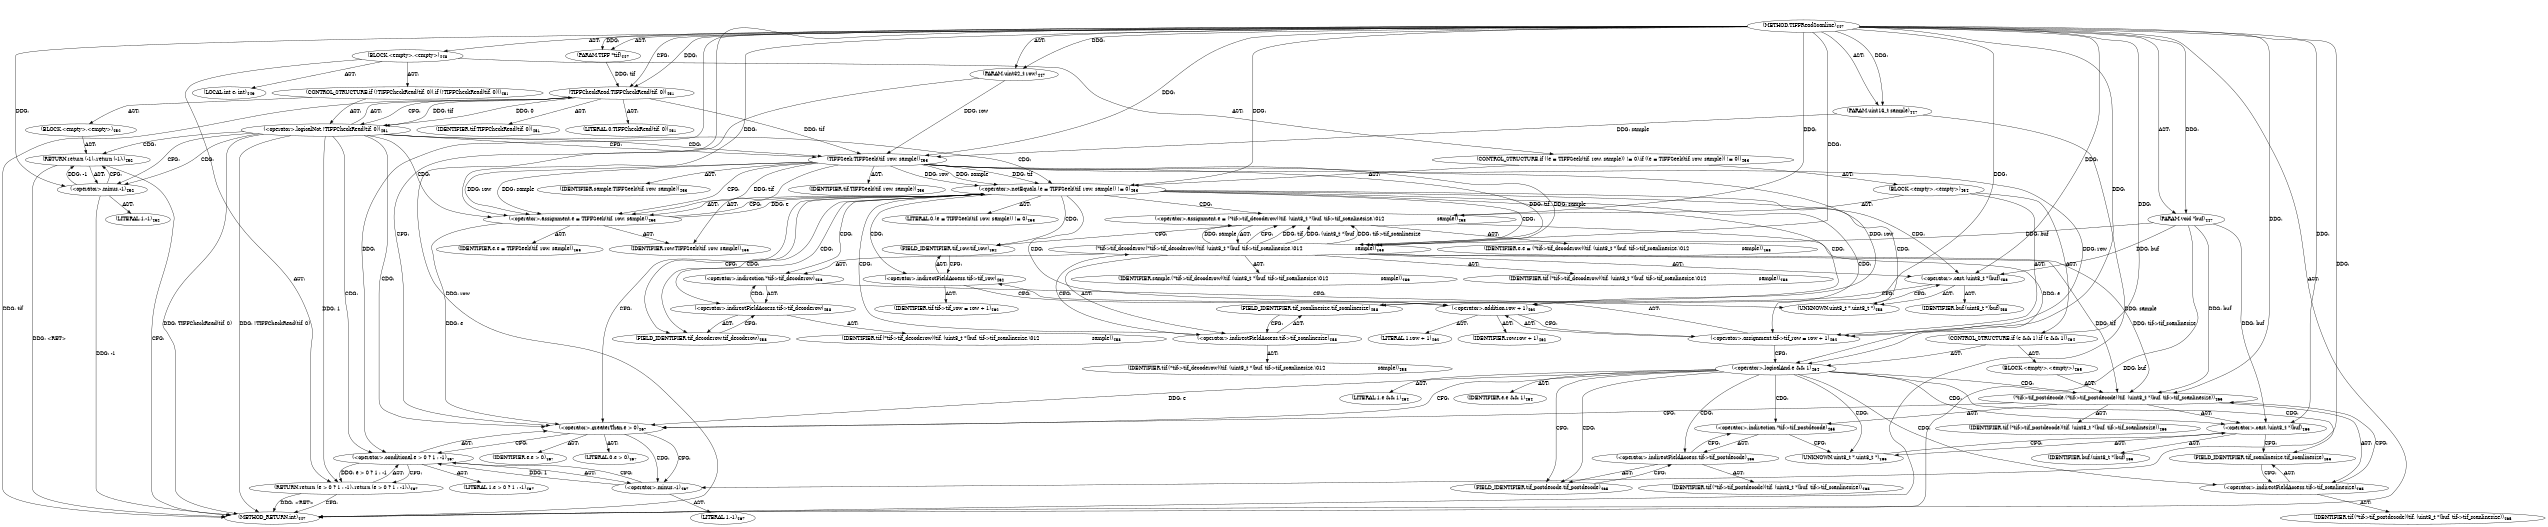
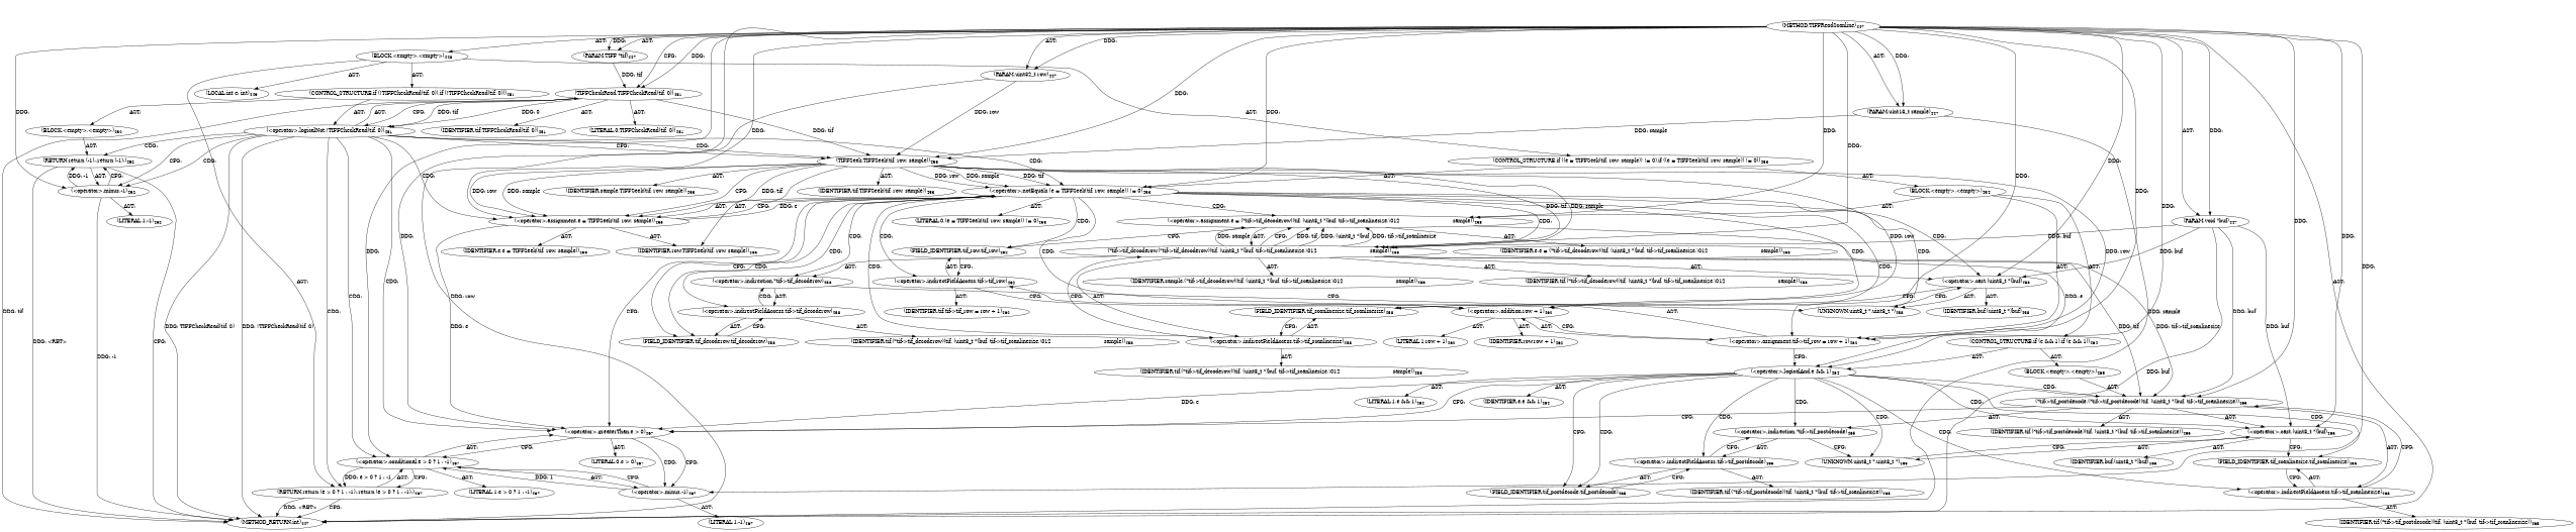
  digraph {
    n1 [label=<(METHOD,TIFFReadScanline)<SUB>447</SUB>>]
    n2 [label=<(PARAM,TIFF *tif)<SUB>447</SUB>>]
    n3 [label=<(PARAM,void *buf)<SUB>447</SUB>>]
    n4 [label=<(PARAM,uint32_t row)<SUB>447</SUB>>]
    n5 [label=<(PARAM,uint16_t sample)<SUB>447</SUB>>]
    n6 [label=<(BLOCK,&lt;empty&gt;,&lt;empty&gt;)<SUB>448</SUB>>]
    n7 [label=<(TIFFCheckRead,TIFFCheckRead(tif, 0))<SUB>451</SUB>>]
    n8 [label=<(&lt;operator&gt;.minus,-1)<SUB>452</SUB>>]
    n9 [label=<(&lt;operator&gt;.notEquals,(e = TIFFSeek(tif, row, sample)) != 0)<SUB>453</SUB>>]
    n10 [label=<(&lt;operator&gt;.assignment,e = TIFFSeek(tif, row, sample))<SUB>453</SUB>>]
    n11 [label=<(TIFFSeek,TIFFSeek(tif, row, sample))<SUB>453</SUB>>]
    n12 [label=<(&lt;operator&gt;.assignment,e = (*tif-&gt;tif_decoderow)(tif, (uint8_t *)buf, tif-&gt;tif_scanlinesize,\012                                  sample))<SUB>458</SUB>>]
    n13 [label=<(*tif-&gt;tif_decoderow,(*tif-&gt;tif_decoderow)(tif, (uint8_t *)buf, tif-&gt;tif_scanlinesize,\012                                  sample))<SUB>458</SUB>>]
    n14 [label=<(&lt;operator&gt;.cast,(uint8_t *)buf)<SUB>458</SUB>>]
    n15 [label=<(&lt;operator&gt;.assignment,tif-&gt;tif_row = row + 1)<SUB>462</SUB>>]
    n16 [label=<(&lt;operator&gt;.addition,row + 1)<SUB>462</SUB>>]
    n17 [label=<(&lt;operator&gt;.logicalAnd,e &amp;&amp; 1)<SUB>464</SUB>>]
    n18 [label=<(*tif-&gt;tif_postdecode,(*tif-&gt;tif_postdecode)(tif, (uint8_t *)buf, tif-&gt;tif_scanlinesize))<SUB>465</SUB>>]
    n19 [label=<(&lt;operator&gt;.cast,(uint8_t *)buf)<SUB>465</SUB>>]
    n20 [label=<(&lt;operator&gt;.conditional,e &gt; 0 ? 1 : -1)<SUB>467</SUB>>]
    n21 [label=<(&lt;operator&gt;.greaterThan,e &gt; 0)<SUB>467</SUB>>]
    n22 [label=<(&lt;operator&gt;.minus,-1)<SUB>467</SUB>>]
    n23 [label=<(METHOD_RETURN,int)<SUB>447</SUB>>]
    n24 [label=<(LOCAL,int e: int)<SUB>449</SUB>>]
    n25 [label=<(CONTROL_STRUCTURE,if (!TIFFCheckRead(tif, 0)),if (!TIFFCheckRead(tif, 0)))<SUB>451</SUB>>]
    n26 [label=<(CONTROL_STRUCTURE,if ((e = TIFFSeek(tif, row, sample)) != 0),if ((e = TIFFSeek(tif, row, sample)) != 0))<SUB>453</SUB>>]
    n27 [label=<(RETURN,return (e &gt; 0 ? 1 : -1);,return (e &gt; 0 ? 1 : -1);)<SUB>467</SUB>>]
    n28 [label=<(&lt;operator&gt;.logicalNot,!TIFFCheckRead(tif, 0))<SUB>451</SUB>>]
    n29 [label=<(IDENTIFIER,tif,TIFFCheckRead(tif, 0))<SUB>451</SUB>>]
    n30 [label=<(LITERAL,0,TIFFCheckRead(tif, 0))<SUB>451</SUB>>]
    n31 [label=<(RETURN,return (-1);,return (-1);)<SUB>452</SUB>>]
    n32 [label=<(LITERAL,1,-1)<SUB>452</SUB>>]
    n33 [label=<(LITERAL,0,(e = TIFFSeek(tif, row, sample)) != 0)<SUB>453</SUB>>]
    n34 [label=<(&lt;operator&gt;.indirection,*tif-&gt;tif_decoderow)<SUB>458</SUB>>]
    n35 [label=<(&lt;operator&gt;.indirectFieldAccess,tif-&gt;tif_decoderow)<SUB>458</SUB>>]
    n36 [label=<(FIELD_IDENTIFIER,tif_decoderow,tif_decoderow)<SUB>458</SUB>>]
    n37 [label=<(UNKNOWN,uint8_t *,uint8_t *)<SUB>458</SUB>>]
    n38 [label=<(&lt;operator&gt;.indirectFieldAccess,tif-&gt;tif_scanlinesize)<SUB>458</SUB>>]
    n39 [label=<(FIELD_IDENTIFIER,tif_scanlinesize,tif_scanlinesize)<SUB>458</SUB>>]
    n40 [label=<(&lt;operator&gt;.indirectFieldAccess,tif-&gt;tif_row)<SUB>462</SUB>>]
    n41 [label=<(FIELD_IDENTIFIER,tif_row,tif_row)<SUB>462</SUB>>]
    n42 [label=<(IDENTIFIER,e,e = TIFFSeek(tif, row, sample))<SUB>453</SUB>>]
    n43 [label=<(IDENTIFIER,row,TIFFSeek(tif, row, sample))<SUB>453</SUB>>]
    n44 [label=<(IDENTIFIER,tif,TIFFSeek(tif, row, sample))<SUB>453</SUB>>]
    n45 [label=<(IDENTIFIER,sample,TIFFSeek(tif, row, sample))<SUB>453</SUB>>]
    n46 [label=<(IDENTIFIER,e,e = (*tif-&gt;tif_decoderow)(tif, (uint8_t *)buf, tif-&gt;tif_scanlinesize,\012                                  sample))<SUB>458</SUB>>]
    n47 [label=<(IDENTIFIER,tif,(*tif-&gt;tif_decoderow)(tif, (uint8_t *)buf, tif-&gt;tif_scanlinesize,\012                                  sample))<SUB>458</SUB>>]
    n48 [label=<(IDENTIFIER,sample,(*tif-&gt;tif_decoderow)(tif, (uint8_t *)buf, tif-&gt;tif_scanlinesize,\012                                  sample))<SUB>459</SUB>>]
    n49 [label=<(IDENTIFIER,buf,(uint8_t *)buf)<SUB>458</SUB>>]
    n50 [label=<(IDENTIFIER,row,row + 1)<SUB>462</SUB>>]
    n51 [label=<(LITERAL,1,row + 1)<SUB>462</SUB>>]
    n52 [label=<(IDENTIFIER,e,e &amp;&amp; 1)<SUB>464</SUB>>]
    n53 [label=<(LITERAL,1,e &amp;&amp; 1)<SUB>464</SUB>>]
    n54 [label=<(&lt;operator&gt;.indirection,*tif-&gt;tif_postdecode)<SUB>465</SUB>>]
    n55 [label=<(&lt;operator&gt;.indirectFieldAccess,tif-&gt;tif_postdecode)<SUB>465</SUB>>]
    n56 [label=<(FIELD_IDENTIFIER,tif_postdecode,tif_postdecode)<SUB>465</SUB>>]
    n57 [label=<(UNKNOWN,uint8_t *,uint8_t *)<SUB>465</SUB>>]
    n58 [label=<(&lt;operator&gt;.indirectFieldAccess,tif-&gt;tif_scanlinesize)<SUB>465</SUB>>]
    n59 [label=<(FIELD_IDENTIFIER,tif_scanlinesize,tif_scanlinesize)<SUB>465</SUB>>]
    n60 [label=<(IDENTIFIER,tif,(*tif-&gt;tif_postdecode)(tif, (uint8_t *)buf, tif-&gt;tif_scanlinesize))<SUB>465</SUB>>]
    n61 [label=<(IDENTIFIER,buf,(uint8_t *)buf)<SUB>465</SUB>>]
    n62 [label=<(LITERAL,1,e &gt; 0 ? 1 : -1)<SUB>467</SUB>>]
-   n63 [label=<(IDENTIFIER,e,e &gt; 0)<SUB>467</SUB>>]
    n64 [label=<(LITERAL,0,e &gt; 0)<SUB>467</SUB>>]
    n65 [label=<(LITERAL,1,-1)<SUB>467</SUB>>]
    n66 [label=<(BLOCK,&lt;empty&gt;,&lt;empty&gt;)<SUB>452</SUB>>]
    n67 [label=<(BLOCK,&lt;empty&gt;,&lt;empty&gt;)<SUB>454</SUB>>]
    n68 [label=<(CONTROL_STRUCTURE,if (e &amp;&amp; 1),if (e &amp;&amp; 1))<SUB>464</SUB>>]
    n69 [label=<(IDENTIFIER,tif,(*tif-&gt;tif_decoderow)(tif, (uint8_t *)buf, tif-&gt;tif_scanlinesize,\012                                  sample))<SUB>458</SUB>>]
    n70 [label=<(IDENTIFIER,tif,(*tif-&gt;tif_decoderow)(tif, (uint8_t *)buf, tif-&gt;tif_scanlinesize,\012                                  sample))<SUB>458</SUB>>]
    n71 [label=<(IDENTIFIER,tif,tif-&gt;tif_row = row + 1)<SUB>462</SUB>>]
    n72 [label=<(BLOCK,&lt;empty&gt;,&lt;empty&gt;)<SUB>465</SUB>>]
    n73 [label=<(IDENTIFIER,tif,(*tif-&gt;tif_postdecode)(tif, (uint8_t *)buf, tif-&gt;tif_scanlinesize))<SUB>465</SUB>>]
    n74 [label=<(IDENTIFIER,tif,(*tif-&gt;tif_postdecode)(tif, (uint8_t *)buf, tif-&gt;tif_scanlinesize))<SUB>465</SUB>>]
    n1 -> n2 [label="AST: "]
    n1 -> n2 [label="DDG: "]
    n1 -> n3 [label="AST: "]
    n1 -> n3 [label="DDG: "]
    n1 -> n4 [label="AST: "]
    n1 -> n4 [label="DDG: "]
    n1 -> n5 [label="AST: "]
    n1 -> n5 [label="DDG: "]
    n1 -> n6 [label="AST: "]
    n1 -> n7 [label="CFG: "]
    n1 -> n7 [label="DDG: "]
    n1 -> n8 [label="DDG: "]
    n1 -> n9 [label="DDG: "]
    n1 -> n10 [label="DDG: "]
    n1 -> n11 [label="DDG: "]
    n1 -> n12 [label="DDG: "]
    n1 -> n13 [label="DDG: "]
    n1 -> n14 [label="DDG: "]
    n1 -> n15 [label="DDG: "]
    n1 -> n16 [label="DDG: "]
    n1 -> n17 [label="DDG: "]
    n1 -> n18 [label="DDG: "]
    n1 -> n19 [label="DDG: "]
    n1 -> n20 [label="DDG: "]
-   n1 -> n21 [label="CFG: "]
+   n1 -> n21 [label="DDG: "]
    n1 -> n22 [label="DDG: "]
    n1 -> n23 [label="AST: "]
    n2 -> n7 [label="DDG: tif"]
    n3 -> n13 [label="DDG: buf"]
    n3 -> n14 [label="DDG: buf"]
    n3 -> n18 [label="DDG: buf"]
    n3 -> n19 [label="DDG: buf"]
    n3 -> n23 [label="DDG: buf"]
    n4 -> n11 [label="DDG: row"]
    n4 -> n23 [label="DDG: row"]
    n5 -> n11 [label="DDG: sample"]
    n5 -> n23 [label="DDG: sample"]
    n6 -> n24 [label="AST: "]
    n6 -> n25 [label="AST: "]
    n6 -> n26 [label="AST: "]
    n6 -> n27 [label="AST: "]
    n7 -> n11 [label="DDG: tif"]
    n7 -> n23 [label="DDG: tif"]
    n7 -> n28 [label="CFG: "]
    n7 -> n28 [label="DDG: tif"]
    n7 -> n28 [label="DDG: 0"]
    n7 -> n29 [label="AST: "]
    n7 -> n30 [label="AST: "]
    n8 -> n23 [label="DDG: -1"]
    n8 -> n31 [label="CFG: "]
    n8 -> n31 [label="DDG: -1"]
    n8 -> n32 [label="AST: "]
    n9 -> n10 [label="AST: "]
    n9 -> n12 [label="CDG: "]
    n9 -> n13 [label="CDG: "]
    n9 -> n14 [label="CDG: "]
    n9 -> n15 [label="CDG: "]
    n9 -> n16 [label="CDG: "]
    n9 -> n21 [label="CFG: "]
    n9 -> n33 [label="AST: "]
    n9 -> n34 [label="CDG: "]
    n9 -> n35 [label="CDG: "]
    n9 -> n36 [label="CFG: "]
    n9 -> n36 [label="CDG: "]
    n9 -> n37 [label="CDG: "]
    n9 -> n38 [label="CDG: "]
    n9 -> n39 [label="CDG: "]
    n9 -> n40 [label="CDG: "]
    n9 -> n41 [label="CDG: "]
    n10 -> n9 [label="CFG: "]
    n10 -> n9 [label="DDG: e"]
    n10 -> n21 [label="DDG: e"]
    n10 -> n42 [label="AST: "]
    n10 -> n43 [label="AST: "]
    n11 -> n9 [label="DDG: tif"]
    n11 -> n9 [label="DDG: row"]
    n11 -> n9 [label="DDG: sample"]
    n11 -> n10 [label="CFG: "]
    n11 -> n10 [label="DDG: tif"]
    n11 -> n10 [label="DDG: row"]
    n11 -> n10 [label="DDG: sample"]
    n11 -> n13 [label="DDG: tif"]
    n11 -> n13 [label="DDG: sample"]
    n11 -> n15 [label="DDG: row"]
    n11 -> n16 [label="DDG: row"]
    n11 -> n43 [label="AST: "]
    n11 -> n44 [label="AST: "]
    n11 -> n45 [label="AST: "]
    n12 -> n13 [label="AST: "]
    n12 -> n17 [label="DDG: e"]
    n12 -> n41 [label="CFG: "]
    n12 -> n46 [label="AST: "]
    n13 -> n12 [label="CFG: "]
    n13 -> n12 [label="DDG: tif"]
    n13 -> n12 [label="DDG: (uint8_t *)buf"]
    n13 -> n12 [label="DDG: tif-&gt;tif_scanlinesize"]
    n13 -> n12 [label="DDG: sample"]
    n13 -> n14 [label="AST: "]
    n13 -> n18 [label="DDG: tif"]
    n13 -> n18 [label="DDG: tif-&gt;tif_scanlinesize"]
    n13 -> n34 [label="AST: "]
    n13 -> n38 [label="AST: "]
    n13 -> n47 [label="AST: "]
    n13 -> n48 [label="AST: "]
    n14 -> n37 [label="AST: "]
    n14 -> n39 [label="CFG: "]
    n14 -> n49 [label="AST: "]
    n15 -> n16 [label="AST: "]
    n15 -> n17 [label="CFG: "]
    n15 -> n40 [label="AST: "]
    n16 -> n15 [label="CFG: "]
    n16 -> n50 [label="AST: "]
    n16 -> n51 [label="AST: "]
    n17 -> n18 [label="CDG: "]
    n17 -> n19 [label="CDG: "]
    n17 -> n21 [label="CFG: "]
    n17 -> n21 [label="DDG: e"]
    n17 -> n52 [label="AST: "]
    n17 -> n53 [label="AST: "]
    n17 -> n54 [label="CDG: "]
    n17 -> n55 [label="CDG: "]
    n17 -> n56 [label="CFG: "]
    n17 -> n56 [label="CDG: "]
    n17 -> n57 [label="CDG: "]
    n17 -> n58 [label="CDG: "]
    n17 -> n59 [label="CDG: "]
    n18 -> n19 [label="AST: "]
    n18 -> n21 [label="CFG: "]
    n18 -> n54 [label="AST: "]
    n18 -> n58 [label="AST: "]
    n18 -> n60 [label="AST: "]
    n19 -> n57 [label="AST: "]
    n19 -> n59 [label="CFG: "]
    n19 -> n61 [label="AST: "]
    n20 -> n21 [label="AST: "]
    n20 -> n22 [label="AST: "]
    n20 -> n27 [label="CFG: "]
    n20 -> n27 [label="DDG: e &gt; 0 ? 1 : -1"]
    n20 -> n62 [label="AST: "]
    n21 -> n20 [label="CFG: "]
    n21 -> n22 [label="CFG: "]
    n21 -> n22 [label="CDG: "]
-   n21 -> n63 [label="AST: "]
    n21 -> n64 [label="AST: "]
    n22 -> n20 [label="CFG: "]
    n22 -> n20 [label="DDG: 1"]
    n22 -> n65 [label="AST: "]
    n25 -> n28 [label="AST: "]
    n25 -> n66 [label="AST: "]
    n26 -> n9 [label="AST: "]
    n26 -> n67 [label="AST: "]
    n27 -> n20 [label="AST: "]
    n27 -> n23 [label="CFG: "]
    n27 -> n23 [label="DDG: &lt;RET&gt;"]
    n28 -> n7 [label="AST: "]
    n28 -> n8 [label="CFG: "]
    n28 -> n8 [label="CDG: "]
    n28 -> n9 [label="CDG: "]
    n28 -> n10 [label="CDG: "]
    n28 -> n11 [label="CFG: "]
    n28 -> n11 [label="CDG: "]
    n28 -> n20 [label="CDG: "]
    n28 -> n21 [label="CDG: "]
    n28 -> n23 [label="DDG: TIFFCheckRead(tif, 0)"]
    n28 -> n23 [label="DDG: !TIFFCheckRead(tif, 0)"]
-   n28 -> n27 [label="DDG: 1"]
+   n28 -> n27 [label="CDG: "]
    n28 -> n31 [label="CDG: "]
    n31 -> n8 [label="AST: "]
    n31 -> n23 [label="CFG: "]
    n31 -> n23 [label="DDG: &lt;RET&gt;"]
    n34 -> n35 [label="AST: "]
    n34 -> n37 [label="CFG: "]
    n35 -> n34 [label="CDG: "]
    n35 -> n36 [label="AST: "]
    n35 -> n69 [label="AST: "]
    n36 -> n35 [label="CFG: "]
    n37 -> n14 [label="CFG: "]
    n38 -> n13 [label="CFG: "]
    n38 -> n39 [label="AST: "]
    n38 -> n70 [label="AST: "]
    n39 -> n38 [label="CFG: "]
    n40 -> n16 [label="CFG: "]
    n40 -> n41 [label="AST: "]
    n40 -> n71 [label="AST: "]
    n41 -> n40 [label="CFG: "]
    n54 -> n55 [label="AST: "]
    n54 -> n57 [label="CFG: "]
    n55 -> n54 [label="CFG: "]
    n55 -> n56 [label="AST: "]
    n55 -> n73 [label="AST: "]
    n56 -> n55 [label="CFG: "]
    n57 -> n19 [label="CFG: "]
    n58 -> n18 [label="CFG: "]
    n58 -> n59 [label="AST: "]
    n58 -> n74 [label="AST: "]
    n59 -> n58 [label="CFG: "]
    n66 -> n31 [label="AST: "]
    n67 -> n12 [label="AST: "]
    n67 -> n15 [label="AST: "]
    n67 -> n68 [label="AST: "]
    n68 -> n17 [label="AST: "]
    n68 -> n72 [label="AST: "]
    n72 -> n18 [label="AST: "]
  }
